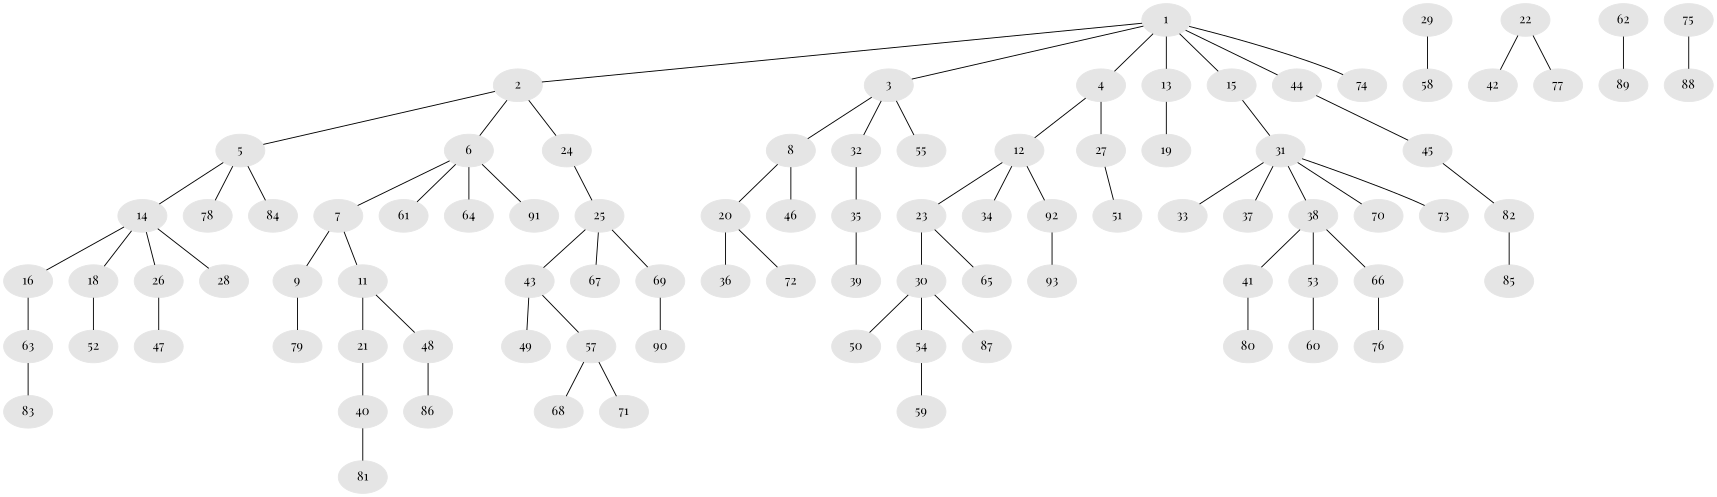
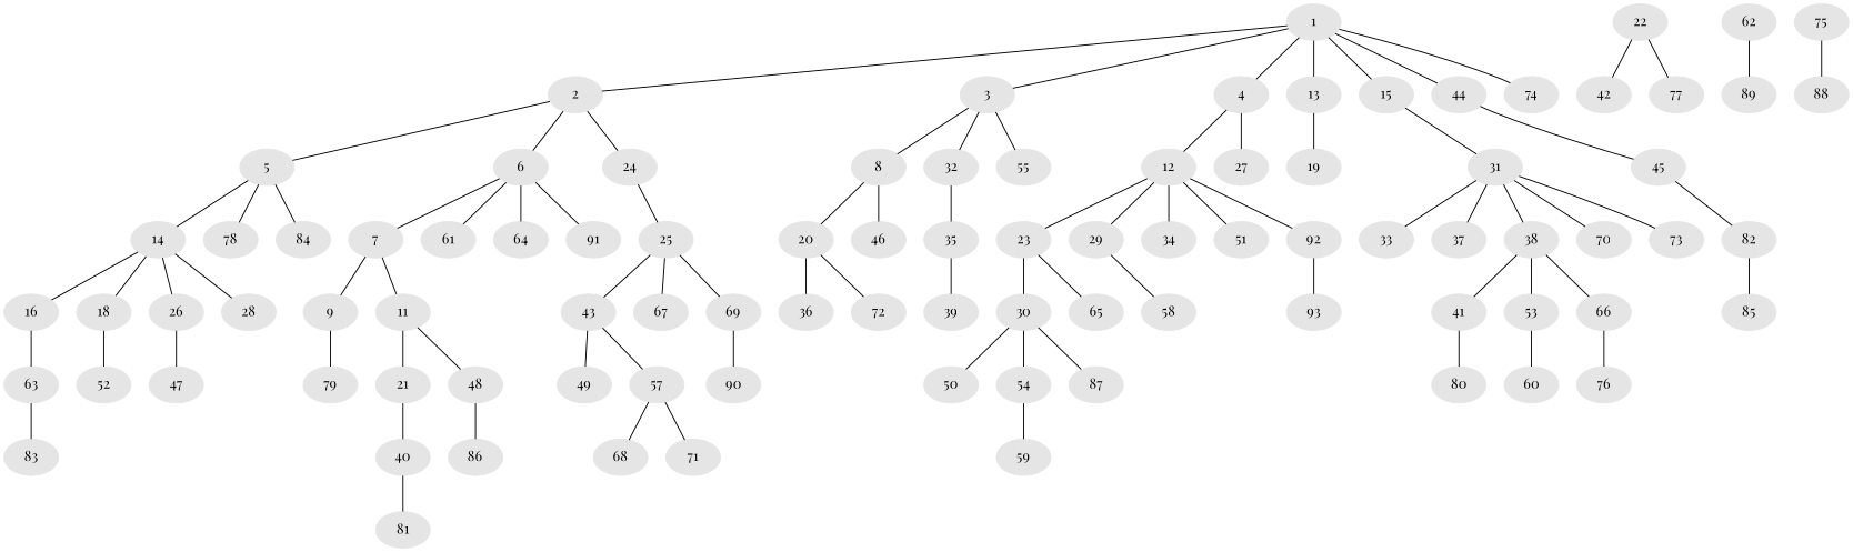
  graph {
    fontname="Playfair Display"
    node [color=gray90 fontname="Playfair Display" style=filled]
    edge [fontname="Playfair Display"]
    1
    2
    3
    4
    13
    15
    44
    74
    5
    6
    24
    8
    32
    55
    12
    27
    19
    31
    45
    14
    78
    84
    7
    61
    64
    91
    25
    20
    46
    35
    23
    29
    34
    51
    92
    16
    18
    26
    28
    9
    11
    79
    21
    48
    36
    72
    22
    42
    77
    40
    86
    30
    65
    58
    93
    63
    52
    47
    33
    37
    38
    70
    73
    83
    62
    89
    81
    50
    54
    87
    43
    67
    69
    49
    57
    90
    59
    41
    53
    66
    39
    80
    60
    76
    68
    71
    82
    85
    75
    88
    1 -- 2
    1 -- 3
    1 -- 4
    1 -- 13
    1 -- 15
    1 -- 44
    1 -- 74
    2 -- 5
    2 -- 6
    2 -- 24
    3 -- 8
    3 -- 32
    3 -- 55
    4 -- 12
    4 -- 27
    13 -- 19
    15 -- 31
    44 -- 45
    5 -- 14
    5 -- 78
    5 -- 84
    6 -- 7
    6 -- 61
    6 -- 64
    6 -- 91
    24 -- 25
    8 -- 20
    8 -- 46
    32 -- 35
    12 -- 23
+   12 -- 29
    12 -- 34
-   27 -- 51
+   12 -- 51
    12 -- 92
    31 -- 33
    31 -- 37
    31 -- 38
    31 -- 70
    31 -- 73
    45 -- 82
    14 -- 16
    14 -- 18
    14 -- 26
    14 -- 28
    7 -- 9
    7 -- 11
    25 -- 43
    25 -- 67
    25 -- 69
    20 -- 36
    20 -- 72
    35 -- 39
    23 -- 30
    23 -- 65
    29 -- 58
    92 -- 93
    16 -- 63
    18 -- 52
    26 -- 47
    9 -- 79
    11 -- 21
    11 -- 48
    21 -- 40
    48 -- 86
    22 -- 42
    22 -- 77
    40 -- 81
    30 -- 50
    30 -- 54
    30 -- 87
    63 -- 83
    38 -- 41
    38 -- 53
    38 -- 66
    62 -- 89
    54 -- 59
    43 -- 49
    43 -- 57
    69 -- 90
    57 -- 68
    57 -- 71
    41 -- 80
    53 -- 60
    66 -- 76
    82 -- 85
    75 -- 88
  }
